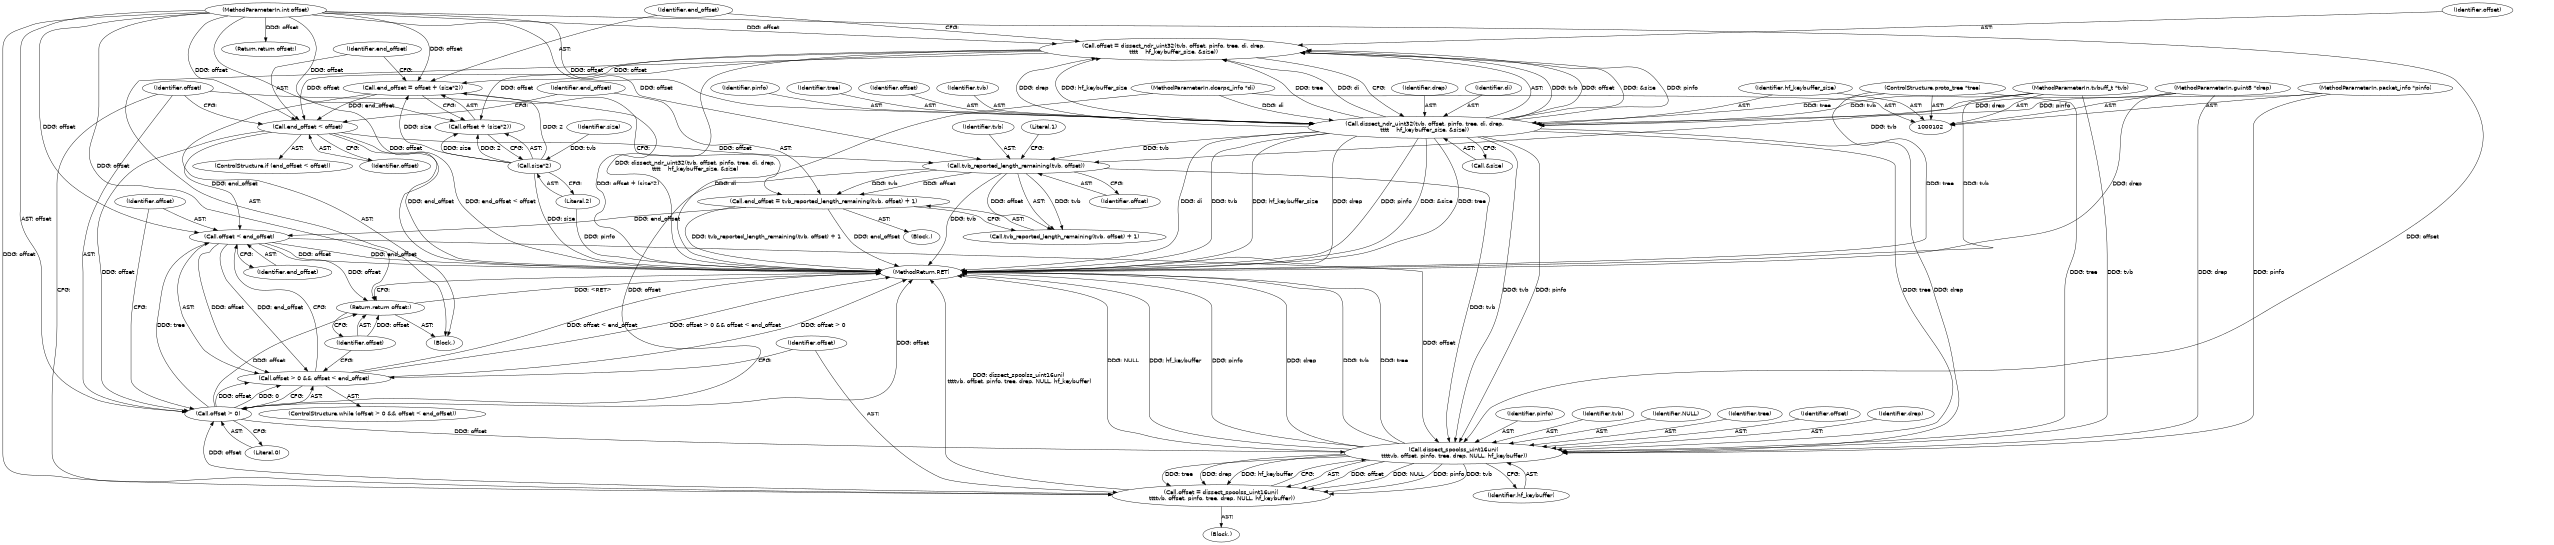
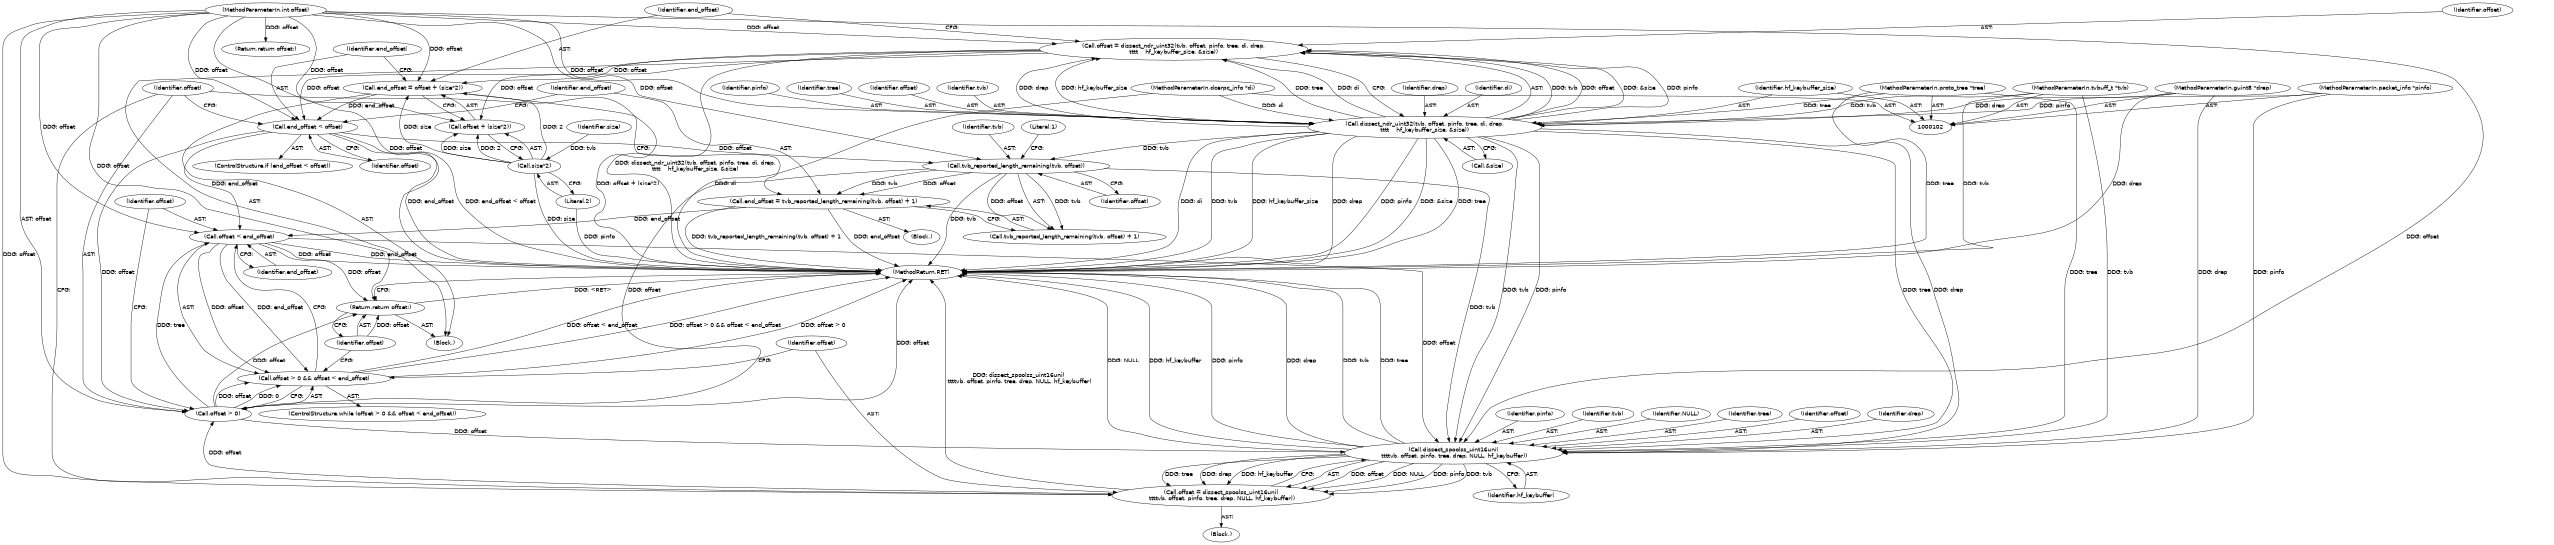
  digraph {
    fontname="DejaVu Sans"
    node [fontname="DejaVu Sans"]
    edge [fontname="DejaVu Sans"]
    n1 [label="(Call,end_offset = tvb_reported_length_remaining(tvb, offset) + 1)"]
    n2 [label="(Call,offset < end_offset)"]
    n3 [label="(Call,tvb_reported_length_remaining(tvb, offset) + 1)"]
    n4 [label="(MethodReturn,RET)"]
    n5 [label="(Block,)"]
    n6 [label="(Call,dissect_spoolss_uint16uni(\n \t\t\ttvb, offset, pinfo, tree, drep, NULL, hf_keybuffer))"]
    n7 [label="(Return,return offset;)"]
    n8 [label="(Call,offset > 0 && offset < end_offset)"]
    n9 [label="(Identifier,end_offset)"]
    n10 [label="(Call,tvb_reported_length_remaining(tvb, offset))"]
    n11 [label="(Call,offset > 0)"]
    n12 [label="(Identifier,offset)"]
    n13 [label="(Call,offset = dissect_spoolss_uint16uni(\n \t\t\ttvb, offset, pinfo, tree, drep, NULL, hf_keybuffer))"]
    n14 [label="(Identifier,hf_keybuffer)"]
-   n15 [label="(Literal,0)"]
    n16 [label="(Call,dissect_ndr_uint32(tvb, offset, pinfo, tree, di, drep,\n\t\t\t\t    hf_keybuffer_size, &size))"]
    n17 [label="(Call,offset = dissect_ndr_uint32(tvb, offset, pinfo, tree, di, drep,\n\t\t\t\t    hf_keybuffer_size, &size))"]
    n18 [label="(Call,&size)"]
    n19 [label="(Call,end_offset < offset)"]
    n20 [label="(Call,end_offset = offset + (size*2))"]
    n21 [label="(Call,offset + (size*2))"]
    n22 [label="(Block,)"]
    n23 [label="(MethodParameterIn,tvbuff_t *tvb)"]
    1000102
    n25 [label="(MethodParameterIn,int offset)"]
    n26 [label="(Return,return offset;)"]
    n27 [label="(ControlStructure,if (end_offset < offset))"]
    n28 [label="(Identifier,offset)"]
    n29 [label="(Block,)"]
    n30 [label="(Identifier,offset)"]
    n31 [label="(Call,size*2)"]
    n32 [label="(MethodParameterIn,packet_info *pinfo)"]
-   n33 [label="(ControlStructure,proto_tree *tree)"]
+   n33 [label="(MethodParameterIn,proto_tree *tree)"]
    n34 [label="(MethodParameterIn,dcerpc_info *di)"]
    n35 [label="(MethodParameterIn,guint8 *drep)"]
    n36 [label="(Literal,2)"]
    n37 [label="(ControlStructure,while (offset > 0 && offset < end_offset))"]
    n38 [label="(Identifier,drep)"]
    n39 [label="(Identifier,di)"]
    n40 [label="(Identifier,pinfo)"]
    n41 [label="(Identifier,offset)"]
    n42 [label="(Identifier,offset)"]
    n43 [label="(Identifier,hf_keybuffer_size)"]
    n44 [label="(Identifier,tvb)"]
    n45 [label="(Identifier,pinfo)"]
    n46 [label="(Identifier,offset)"]
    n47 [label="(Identifier,size)"]
    n48 [label="(Identifier,end_offset)"]
    n49 [label="(Identifier,end_offset)"]
    n50 [label="(Identifier,NULL)"]
    n51 [label="(Identifier,offset)"]
    n52 [label="(Identifier,tree)"]
    n53 [label="(Identifier,offset)"]
    n54 [label="(Identifier,tree)"]
    n55 [label="(Identifier,end_offset)"]
    n56 [label="(Identifier,offset)"]
    n57 [label="(Identifier,tvb)"]
    n58 [label="(Literal,1)"]
    n59 [label="(Identifier,drep)"]
    n60 [label="(Identifier,tvb)"]
    n1 -> n2 [label="DDG: end_offset"]
    n1 -> n3 [label="CFG: "]
    n1 -> n4 [label="DDG: tvb_reported_length_remaining(tvb, offset) + 1"]
    n1 -> n4 [label="DDG: end_offset"]
    n1 -> n5 [label="AST: "]
    n2 -> n4 [label="DDG: offset"]
    n2 -> n4 [label="DDG: end_offset"]
    n2 -> n6 [label="DDG: offset"]
    n2 -> n7 [label="DDG: offset"]
    n2 -> n8 [label="AST: "]
    n2 -> n8 [label="DDG: offset"]
    n2 -> n8 [label="DDG: end_offset"]
    n2 -> n9 [label="CFG: "]
    n3 -> n1 [label="AST: "]
    n4 -> n7 [label="CFG: "]
    n6 -> n4 [label="DDG: tvb"]
    n6 -> n4 [label="DDG: tree"]
    n6 -> n4 [label="DDG: NULL"]
    n6 -> n4 [label="DDG: hf_keybuffer"]
    n6 -> n4 [label="DDG: pinfo"]
    n6 -> n4 [label="DDG: drep"]
    n6 -> n13 [label="AST: "]
    n6 -> n13 [label="DDG: offset"]
    n6 -> n13 [label="DDG: NULL"]
    n6 -> n13 [label="DDG: pinfo"]
    n6 -> n13 [label="DDG: tvb"]
    n6 -> n13 [label="DDG: tree"]
    n6 -> n13 [label="DDG: drep"]
    n6 -> n13 [label="DDG: hf_keybuffer"]
    n6 -> n14 [label="CFG: "]
    n7 -> n4 [label="DDG: <RET>"]
    n7 -> n22 [label="AST: "]
    n7 -> n30 [label="CFG: "]
    n8 -> n2 [label="CFG: "]
    n8 -> n4 [label="DDG: offset < end_offset"]
    n8 -> n4 [label="DDG: offset > 0 && offset < end_offset"]
    n8 -> n4 [label="DDG: offset > 0"]
    n8 -> n11 [label="CFG: "]
    n8 -> n37 [label="AST: "]
    n9 -> n2 [label="AST: "]
    n10 -> n1 [label="DDG: tvb"]
    n10 -> n1 [label="DDG: offset"]
    n10 -> n3 [label="AST: "]
    n10 -> n3 [label="DDG: tvb"]
    n10 -> n3 [label="DDG: offset"]
    n10 -> n4 [label="DDG: tvb"]
    n10 -> n6 [label="DDG: tvb"]
    n10 -> n11 [label="DDG: offset"]
    n10 -> n12 [label="CFG: "]
    n11 -> n2 [label="DDG: tree"]
    n11 -> n4 [label="DDG: offset"]
    n11 -> n6 [label="DDG: offset"]
    n11 -> n7 [label="DDG: offset"]
    n11 -> n8 [label="AST: "]
    n11 -> n8 [label="DDG: offset"]
    n11 -> n8 [label="DDG: 0"]
-   n11 -> n15 [label="CFG: "]
    n12 -> n10 [label="AST: "]
    n13 -> n4 [label="DDG: dissect_spoolss_uint16uni(\n \t\t\ttvb, offset, pinfo, tree, drep, NULL, hf_keybuffer)"]
    n13 -> n6 [label="CFG: "]
    n13 -> n11 [label="DDG: offset"]
    n13 -> n29 [label="AST: "]
    n14 -> n6 [label="AST: "]
-   n15 -> n11 [label="AST: "]
    n16 -> n4 [label="DDG: di"]
    n16 -> n4 [label="DDG: tvb"]
    n16 -> n4 [label="DDG: hf_keybuffer_size"]
    n16 -> n4 [label="DDG: drep"]
    n16 -> n4 [label="DDG: pinfo"]
    n16 -> n4 [label="DDG: &size"]
    n16 -> n4 [label="DDG: tree"]
    n16 -> n6 [label="DDG: tvb"]
    n16 -> n6 [label="DDG: pinfo"]
    n16 -> n6 [label="DDG: tree"]
    n16 -> n6 [label="DDG: drep"]
    n16 -> n10 [label="DDG: tvb"]
    n16 -> n17 [label="AST: "]
    n16 -> n17 [label="DDG: tvb"]
    n16 -> n17 [label="DDG: offset"]
    n16 -> n17 [label="DDG: &size"]
    n16 -> n17 [label="DDG: pinfo"]
    n16 -> n17 [label="DDG: drep"]
    n16 -> n17 [label="DDG: hf_keybuffer_size"]
    n16 -> n17 [label="DDG: tree"]
    n16 -> n17 [label="DDG: di"]
    n16 -> n18 [label="CFG: "]
    n17 -> n4 [label="DDG: dissect_ndr_uint32(tvb, offset, pinfo, tree, di, drep,\n\t\t\t\t    hf_keybuffer_size, &size)"]
    n17 -> n16 [label="CFG: "]
    n17 -> n19 [label="DDG: offset"]
    n17 -> n20 [label="DDG: offset"]
    n17 -> n21 [label="DDG: offset"]
    n17 -> n22 [label="AST: "]
    n18 -> n16 [label="AST: "]
    n19 -> n2 [label="DDG: end_offset"]
    n19 -> n4 [label="DDG: end_offset"]
    n19 -> n4 [label="DDG: end_offset < offset"]
    n19 -> n10 [label="DDG: offset"]
    n19 -> n11 [label="DDG: offset"]
    n19 -> n27 [label="AST: "]
    n19 -> n28 [label="CFG: "]
    n20 -> n4 [label="DDG: offset + (size*2)"]
    n20 -> n19 [label="DDG: end_offset"]
    n20 -> n21 [label="CFG: "]
    n20 -> n22 [label="AST: "]
    n21 -> n20 [label="AST: "]
    n21 -> n31 [label="CFG: "]
    n23 -> n4 [label="DDG: tvb"]
    n23 -> n6 [label="DDG: tvb"]
-   n23 -> n10 [label="DDG: tvb"]
    n23 -> n16 [label="DDG: tvb"]
    n23 -> 1000102 [label="AST: "]
    n25 -> n2 [label="DDG: offset"]
    n25 -> n4 [label="DDG: offset"]
    n25 -> n6 [label="DDG: offset"]
    n25 -> n7 [label="DDG: offset"]
    n25 -> n10 [label="DDG: offset"]
    n25 -> n11 [label="AST: offset"]
    n25 -> n13 [label="DDG: offset"]
    n25 -> n16 [label="DDG: offset"]
    n25 -> n17 [label="DDG: offset"]
    n25 -> n19 [label="DDG: offset"]
    n25 -> n20 [label="DDG: offset"]
    n25 -> n21 [label="DDG: offset"]
    n25 -> n26 [label="DDG: offset"]
    n28 -> n19 [label="AST: "]
    n30 -> n7 [label="AST: "]
    n30 -> n7 [label="DDG: offset"]
    n30 -> n8 [label="CFG: "]
    n31 -> n4 [label="DDG: size"]
    n31 -> n20 [label="DDG: size"]
    n31 -> n20 [label="DDG: 2"]
    n31 -> n21 [label="AST: "]
    n31 -> n21 [label="DDG: size"]
    n31 -> n21 [label="DDG: 2"]
    n31 -> n36 [label="CFG: "]
    n32 -> n6 [label="DDG: pinfo"]
    n32 -> n16 [label="DDG: pinfo"]
    n32 -> 1000102 [label="AST: "]
    n33 -> n4 [label="DDG: tree"]
    n33 -> n6 [label="DDG: tree"]
    n33 -> n16 [label="DDG: tree"]
    n33 -> 1000102 [label="AST: "]
    n34 -> n4 [label="DDG: di"]
    n34 -> n16 [label="DDG: di"]
    n34 -> 1000102 [label="AST: "]
    n35 -> n4 [label="DDG: drep"]
    n35 -> n6 [label="DDG: drep"]
    n35 -> n16 [label="DDG: drep"]
    n35 -> 1000102 [label="AST: "]
    n36 -> n4 [label="DDG: pinfo"]
    n36 -> n31 [label="AST: "]
    n38 -> n16 [label="AST: "]
    n39 -> n16 [label="AST: "]
    n40 -> n6 [label="AST: "]
    n41 -> n17 [label="AST: "]
    n42 -> n2 [label="AST: "]
    n42 -> n11 [label="CFG: "]
    n43 -> n16 [label="AST: "]
    n43 -> 1000102 [label="AST: "]
    n44 -> n6 [label="AST: "]
    n45 -> n16 [label="AST: "]
    n46 -> n8 [label="CFG: "]
    n46 -> n13 [label="AST: "]
    n47 -> n31 [label="DDG: tvb"]
    n48 -> n19 [label="AST: "]
    n48 -> n20 [label="CFG: "]
    n49 -> n17 [label="CFG: "]
    n49 -> n20 [label="AST: "]
    n50 -> n6 [label="AST: "]
    n51 -> n1 [label="CFG: "]
    n51 -> n11 [label="AST: "]
    n51 -> n13 [label="CFG: "]
    n51 -> n19 [label="CFG: "]
    n52 -> n6 [label="AST: "]
    n53 -> n6 [label="AST: "]
    n54 -> n16 [label="AST: "]
    n55 -> n1 [label="AST: "]
    n55 -> n19 [label="CFG: "]
    n56 -> n16 [label="AST: "]
    n57 -> n10 [label="AST: "]
    n58 -> n10 [label="CFG: "]
    n59 -> n6 [label="AST: "]
    n60 -> n16 [label="AST: "]
  }
